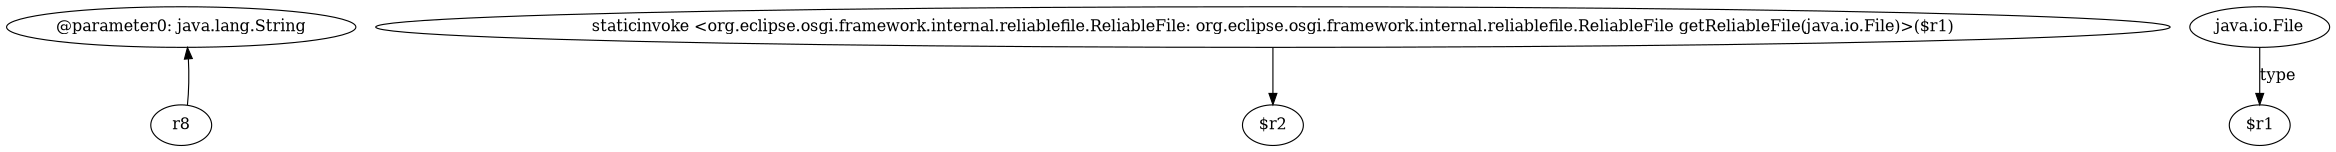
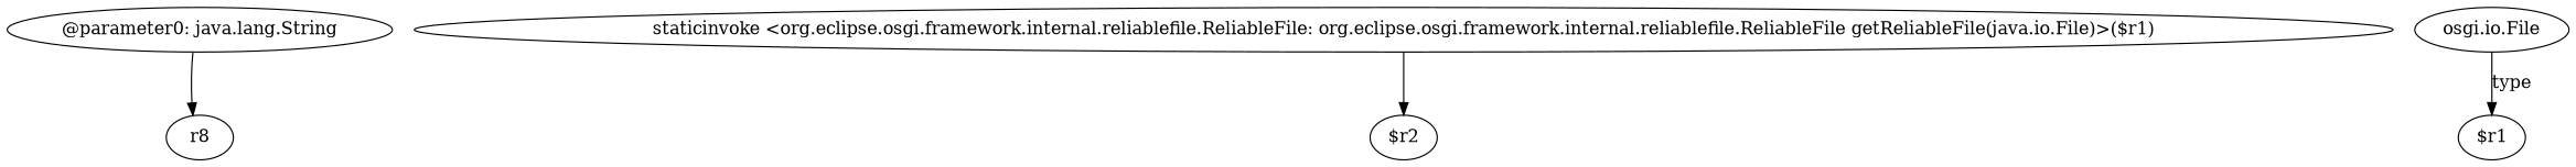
  digraph {
    n1 [label="@parameter0: java.lang.String"]
    n2 [label=r8]
    n3 [label="staticinvoke <org.eclipse.osgi.framework.internal.reliablefile.ReliableFile: org.eclipse.osgi.framework.internal.reliablefile.ReliableFile getReliableFile(java.io.File)>($r1)"]
    n4 [label="$r2"]
-   n5 [label="java.io.File"]
+   n5 [label="osgi.io.File"]
    n6 [label="$r1"]
-   n2 -> n1
+   n1 -> n2
    n3 -> n4
    n5 -> n6 [label=type]
  }
